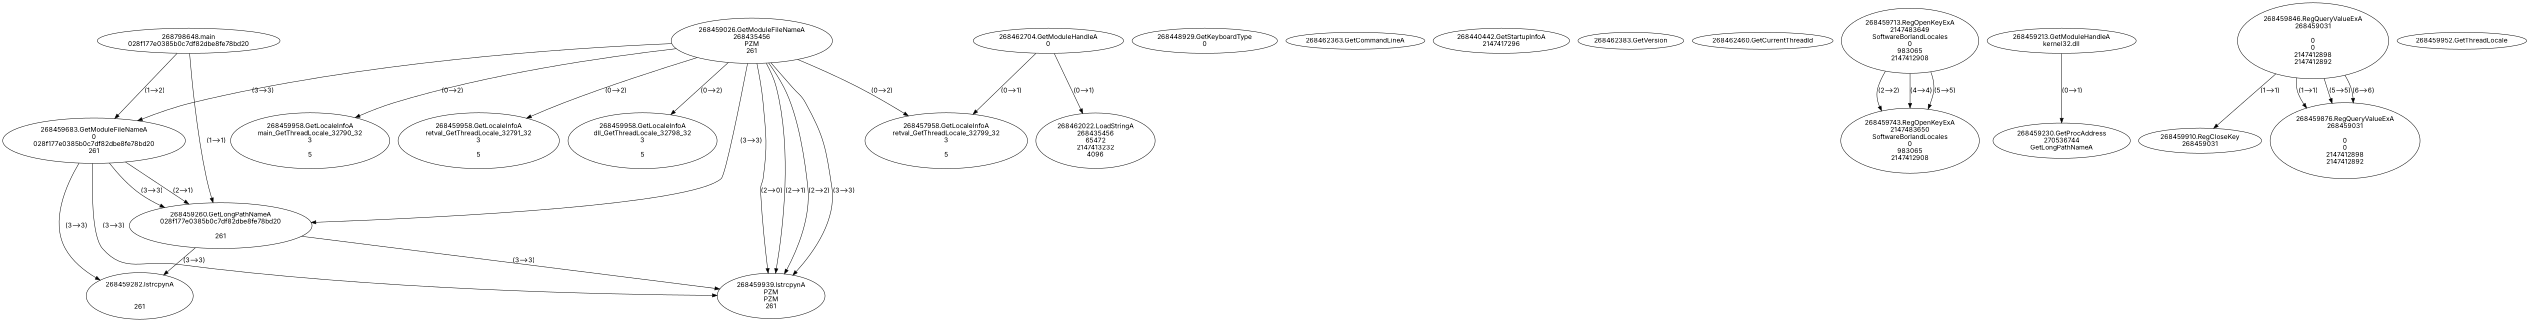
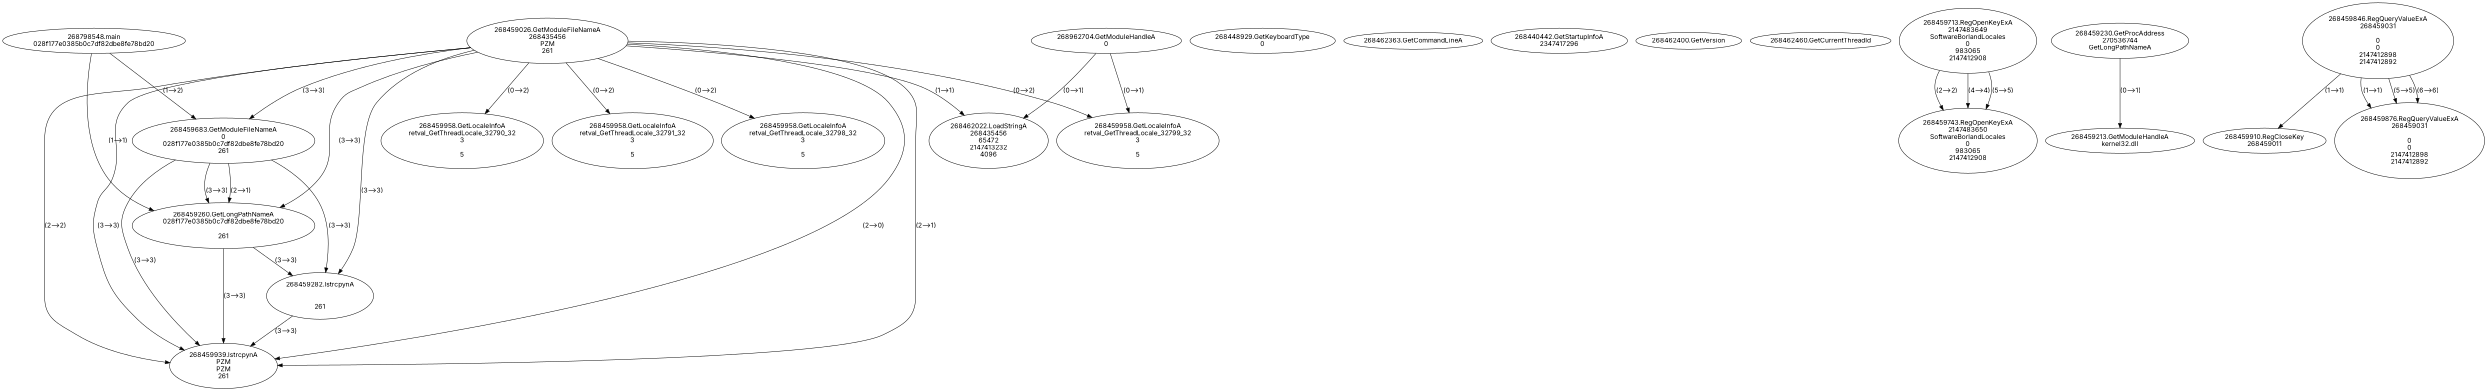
  digraph {
    fontname=Inter
    node [fontname=Inter]
    edge [fontname=Inter]
-   n1 [label="268798648.main\n028f177e0385b0c7df82dbe8fe78bd20"]
+   n1 [label="268798548.main\n028f177e0385b0c7df82dbe8fe78bd20"]
    n2 [label="268459683.GetModuleFileNameA\n0\n028f177e0385b0c7df82dbe8fe78bd20\n261"]
    n3 [label="268459260.GetLongPathNameA\n028f177e0385b0c7df82dbe8fe78bd20\n\n261"]
    n4 [label="268459282.lstrcpynA\n\n\n261"]
    n5 [label="268459939.lstrcpynA\nPZM\nPZM\n261"]
-   n6 [label="268462704.GetModuleHandleA\n0"]
+   n6 [label="268962704.GetModuleHandleA\n0"]
    n7 [label="268462022.LoadStringA\n268435456\n65472\n2147413232\n4096"]
-   n8 [label="268457958.GetLocaleInfoA\nretval_GetThreadLocale_32799_32\n3\n\n5"]
+   n8 [label="268459958.GetLocaleInfoA\nretval_GetThreadLocale_32799_32\n3\n\n5"]
    n9 [label="268459026.GetModuleFileNameA\n268435456\nPZM\n261"]
-   n10 [label="268459958.GetLocaleInfoA\nmain_GetThreadLocale_32790_32\n3\n\n5"]
+   n10 [label="268459958.GetLocaleInfoA\nretval_GetThreadLocale_32790_32\n3\n\n5"]
    n11 [label="268459958.GetLocaleInfoA\nretval_GetThreadLocale_32791_32\n3\n\n5"]
-   n12 [label="268459958.GetLocaleInfoA\ndll_GetThreadLocale_32798_32\n3\n\n5"]
+   n12 [label="268459958.GetLocaleInfoA\nretval_GetThreadLocale_32798_32\n3\n\n5"]
    n13 [label="268448929.GetKeyboardType\n0"]
    n14 [label="268462363.GetCommandLineA\n"]
-   n15 [label="268440442.GetStartupInfoA\n2147417296"]
-   n16 [label="268462383.GetVersion\n"]
+   n15 [label="268440442.GetStartupInfoA\n2347417296"]
+   n17 [label="268462400.GetVersion\n"]
    n18 [label="268462460.GetCurrentThreadId\n"]
    n19 [label="268459713.RegOpenKeyExA\n2147483649\nSoftware\Borland\Locales\n0\n983065\n2147412908"]
    n20 [label="268459743.RegOpenKeyExA\n2147483650\nSoftware\Borland\Locales\n0\n983065\n2147412908"]
    n21 [label="268459213.GetModuleHandleA\nkernel32.dll"]
    n22 [label="268459230.GetProcAddress\n270536744\nGetLongPathNameA"]
    n23 [label="268459846.RegQueryValueExA\n268459031\n\n0\n0\n2147412898\n2147412892"]
-   n24 [label="268459910.RegCloseKey\n268459031"]
+   n24 [label="268459910.RegCloseKey\n268459011"]
    n25 [label="268459876.RegQueryValueExA\n268459031\n\n0\n0\n2147412898\n2147412892"]
-   n26 [label="268459952.GetThreadLocale\n"]
    n1 -> n2 [label="(1-->2)"]
    n1 -> n3 [label="(1-->1)"]
    n2 -> n3 [label="(2-->1)"]
    n2 -> n3 [label="(3-->3)"]
    n2 -> n4 [label="(3-->3)"]
    n2 -> n5 [label="(3-->3)"]
    n3 -> n4 [label="(3-->3)"]
    n3 -> n5 [label="(3-->3)"]
+   n4 -> n5 [label="(3-->3)"]
    n6 -> n7 [label="(0-->1)"]
    n6 -> n8 [label="(0-->1)"]
    n9 -> n2 [label="(3-->3)"]
    n9 -> n3 [label="(3-->3)"]
+   n9 -> n4 [label="(3-->3)"]
    n9 -> n5 [label="(2-->1)"]
    n9 -> n5 [label="(2-->2)"]
    n9 -> n5 [label="(3-->3)"]
    n9 -> n5 [label="(2-->0)"]
+   n9 -> n7 [label="(1-->1)"]
    n9 -> n8 [label="(0-->2)"]
    n9 -> n10 [label="(0-->2)"]
    n9 -> n11 [label="(0-->2)"]
    n9 -> n12 [label="(0-->2)"]
    n19 -> n20 [label="(2-->2)"]
    n19 -> n20 [label="(4-->4)"]
    n19 -> n20 [label="(5-->5)"]
-   n21 -> n22 [label="(0-->1)"]
+   n22 -> n21 [label="(0-->1)"]
    n23 -> n24 [label="(1-->1)"]
    n23 -> n25 [label="(1-->1)"]
    n23 -> n25 [label="(5-->5)"]
    n23 -> n25 [label="(6-->6)"]
  }
